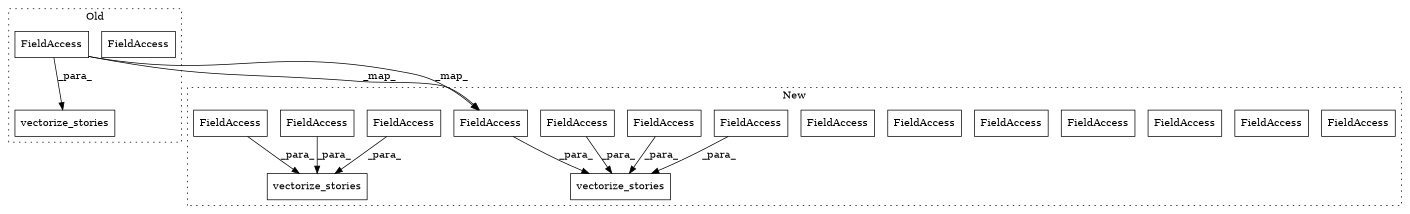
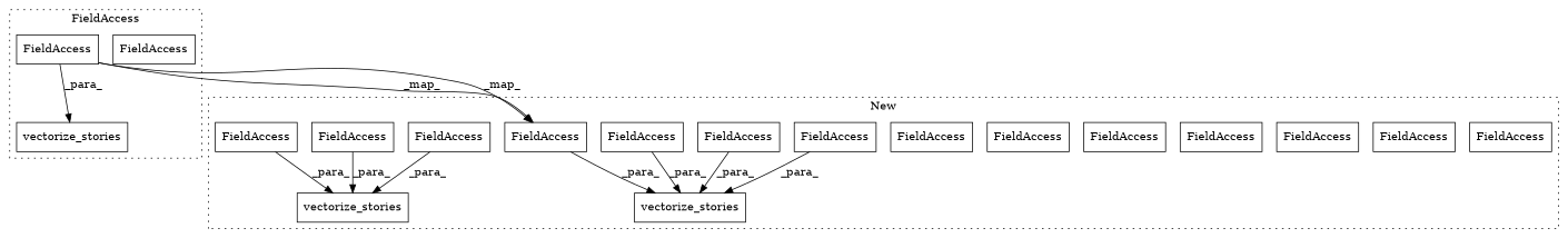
  digraph {
    node [a=22 l=12 s=5072 shape=box]
    n1 [a=32 l="18,1" label=vectorize_stories s="5054,5076"]
    n2 [l=4 label=FieldAccess]
    n3 [l=4 label=FieldAccess]
    n4 [a=32 l="18,1" label=vectorize_stories s="5044,5102"]
    n5 [label=FieldAccess s=5090]
    n6 [label=FieldAccess s=5194]
    n7 [l=8 label=FieldAccess s=5068]
    n8 [l=8 label=FieldAccess s=5172]
    n9 [label=FieldAccess s=5077]
    n10 [label=FieldAccess s=5181]
    n11 [a=32 l="18,1" label=vectorize_stories s="5149,5206"]
    n12 [l=4 label=FieldAccess s=5167]
    n13 [l=4 label=FieldAccess s=5167]
    n14 [label=FieldAccess s=5181]
    n15 [label=FieldAccess s=5077]
    n16 [l=8 label=FieldAccess s=5172]
    n17 [l=8 label=FieldAccess s=5068]
    n18 [label=FieldAccess s=5194]
    n19 [label=FieldAccess s=5090]
    subgraph cluster_1 {
-     label=Old
+     label=FieldAccess
      style=dotted
      n1
      n2
      n3
    }
    subgraph cluster_2 {
      label=New
      style=dotted
      n4
      n5
      n6
      n7
      n8
      n9
      n10
      n11
      n12
      n13
      n14
      n15
      n16
      n17
      n18
      n19
    }
    n3 -> n1 [label=_para_]
    n3 -> n13 [label=_map_]
    n3 -> n13 [label=_map_]
    n13 -> n11 [label=_para_]
    n14 -> n11 [label=_para_]
    n15 -> n4 [label=_para_]
    n16 -> n11 [label=_para_]
    n17 -> n4 [label=_para_]
    n18 -> n11 [label=_para_]
    n19 -> n4 [label=_para_]
  }
